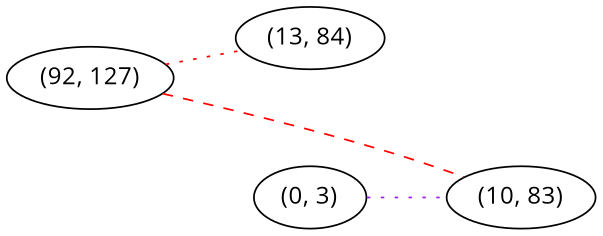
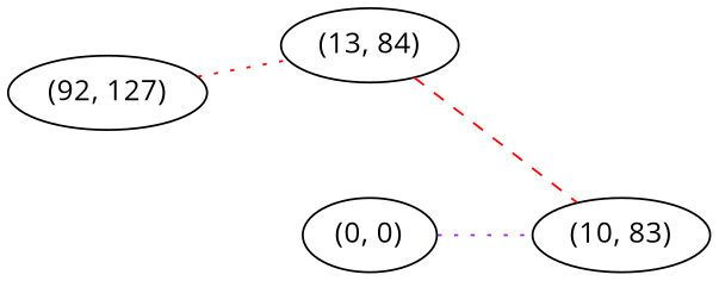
  graph {
    fontname="Open Sans"
    rankdir=LR
    node [fontname="Open Sans"]
    edge [color=red fontname="Open Sans" style=dotted weight=1]
    n1 [label="(92, 127)"]
    "(13, 84)"
    "(10, 83)"
-   "(0, 0)" [label="(0, 3)"]
+   "(0, 0)"
    n1 -- "(13, 84)"
-   n1 -- "(10, 83)" [style=dashed]
+   "(13, 84)" -- "(10, 83)" [style=dashed]
    "(0, 0)" -- "(10, 83)" [color=purple weight=4]
  }
